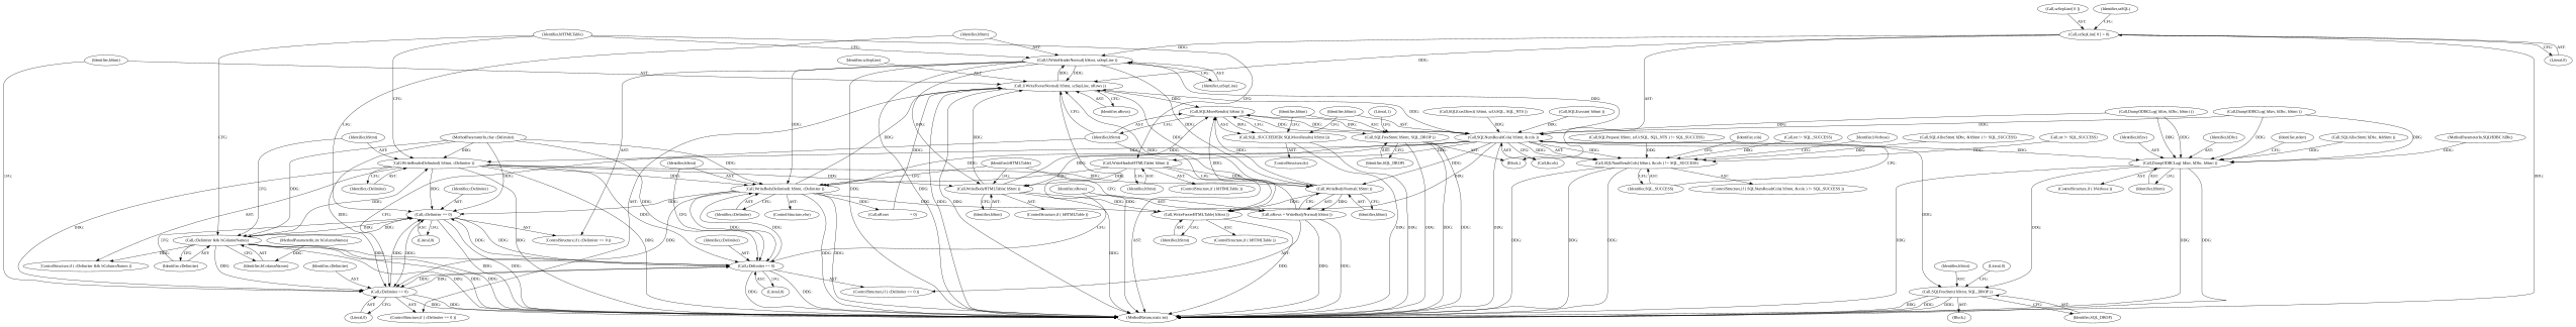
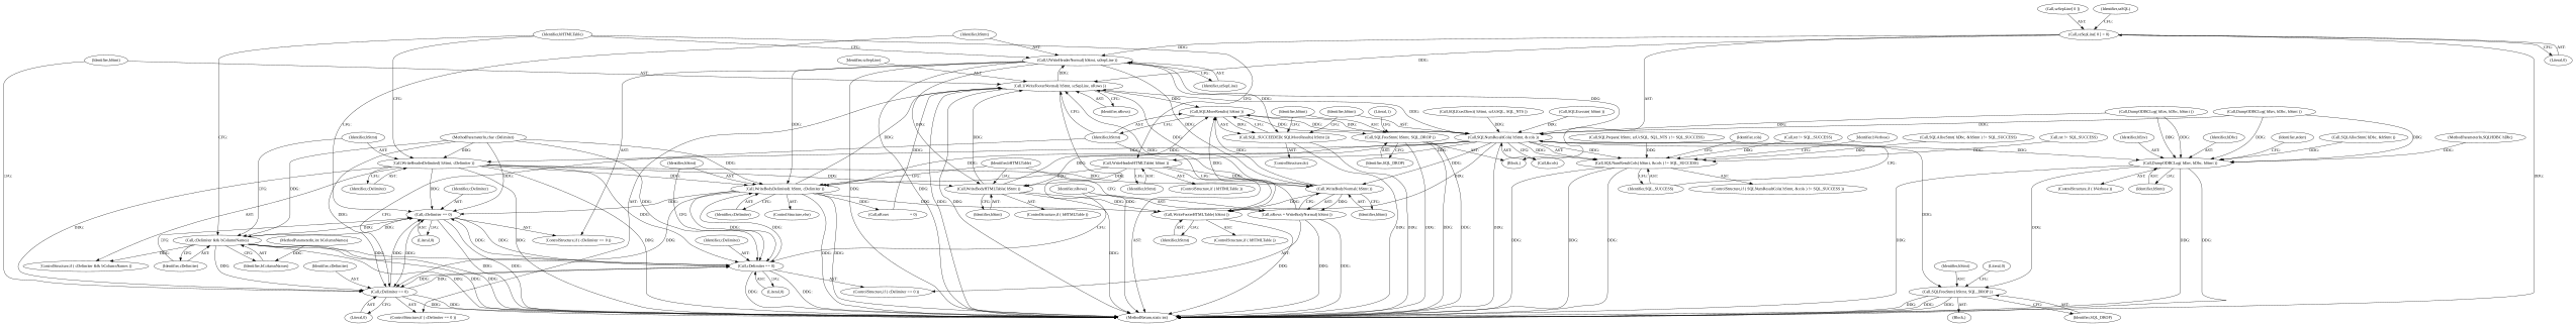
  digraph {
    fontname="Liberation Serif"
    node [fontname="Liberation Serif"]
    edge [fontname="Liberation Serif"]
    n1 [label="(Call,szSepLine[ 0 ] = 0)"]
    n2 [label="(Call,UWriteHeaderNormal( hStmt, szSepLine ))"]
    n3 [label="(Call,UWriteFooterNormal( hStmt, szSepLine, nRows ))"]
    n4 [label="(Block,)"]
    n5 [label="(Literal,0)"]
    n6 [label="(MethodReturn,static int)"]
    n7 [label="(Call,WriteBodyHTMLTable( hStmt ))"]
    n8 [label="(Call,WriteBodyNormal( hStmt ))"]
    n9 [label="(Call,WriteBodyDelimited( hStmt, cDelimiter ))"]
    n10 [label="(ControlStructure,if ( cDelimiter == 0 ))"]
    n11 [label="(Identifier,szSepLine)"]
    n12 [label="(Call,SQLMoreResults( hStmt ))"]
    n13 [label="(ControlStructure,if ( cDelimiter == 0 ))"]
    n14 [label="(Identifier,nRows)"]
    n15 [label="(Call,WriteFooterHTMLTable( hStmt ))"]
    n16 [label="(ControlStructure,if ( bHTMLTable ))"]
    n17 [label="(Identifier,hStmt)"]
    n18 [label="(Call,nRows = WriteBodyNormal( hStmt ))"]
    n19 [label="(Identifier,hStmt)"]
    n20 [label="(Call,cDelimiter == 0)"]
    n21 [label="(Call,cDelimiter == 0)"]
    n22 [label="(Call,cDelimiter == 0)"]
    n23 [label="(Identifier,cDelimiter)"]
    n24 [label="(ControlStructure,else)"]
    n25 [label="(Call,nRows                   = 0)"]
    n26 [label="(Identifier,hStmt)"]
    n27 [label="(ControlStructure,if ( bHTMLTable ))"]
    n28 [label="(Call,SQLNumResultCols( hStmt, &cols ))"]
    n29 [label="(Call,SQL_SUCCEEDED( SQLMoreResults( hStmt )))"]
    n30 [label="(Call,SQLFreeStmt( hStmt, SQL_DROP ))"]
    n31 [label="(Identifier,hStmt)"]
    n32 [label="(Call,SQLNumResultCols( hStmt, &cols ) != SQL_SUCCESS)"]
    n33 [label="(Call,DumpODBCLog( hEnv, hDbc, hStmt ))"]
    n34 [label="(Call,SQLFreeStmt( hStmt, SQL_DROP ))"]
    n35 [label="(Call,WriteHeaderHTMLTable( hStmt ))"]
    n36 [label="(Call,WriteHeaderDelimited( hStmt, cDelimiter ))"]
    n37 [label="(Call,&cols)"]
    n38 [label="(ControlStructure,do)"]
    n39 [label="(Identifier,SQL_DROP)"]
    n40 [label="(Identifier,SQL_SUCCESS)"]
    n41 [label="(ControlStructure,if ( SQLNumResultCols( hStmt, &cols ) != SQL_SUCCESS ))"]
    n42 [label="(Identifier,hStmt)"]
    n43 [label="(ControlStructure,if ( bVerbose ))"]
    n44 [label="(Block,)"]
    n45 [label="(Identifier,SQL_DROP)"]
    n46 [label="(Identifier,hStmt)"]
    n47 [label="(ControlStructure,if ( bHTMLTable ))"]
    n48 [label="(ControlStructure,if ( cDelimiter && bColumnNames ))"]
    n49 [label="(Identifier,cDelimiter)"]
    n50 [label="(ControlStructure,if ( cDelimiter == 0 ))"]
    n51 [label="(Call,cDelimiter && bColumnNames)"]
    n52 [label="(Literal,0)"]
    n53 [label="(Literal,0)"]
    n54 [label="(Literal,0)"]
    n55 [label="(Identifier,bColumnNames)"]
    n56 [label="(Identifier,cDelimiter)"]
    n57 [label="(Call,ret != SQL_SUCCESS)"]
    n58 [label="(Identifier,hStmt)"]
    n59 [label="(Identifier,bHTMLTable)"]
    n60 [label="(Identifier,hStmt)"]
    n61 [label="(Identifier,bVerbose)"]
    n62 [label="(Identifier,nRows)"]
    n63 [label="(Identifier,stderr)"]
    n64 [label="(Call,szSepLine[ 0 ])"]
    n65 [label="(Call,SQLAllocStmt( hDbc, &hStmt ))"]
    n66 [label="(Identifier,hStmt)"]
    n67 [label="(Identifier,hStmt)"]
    n68 [label="(Identifier,hStmt)"]
    n69 [label="(Identifier,cDelimiter)"]
    n70 [label="(Call,DumpODBCLog( hEnv, hDbc, hStmt ))"]
    n71 [label="(Call,SQLExecute( hStmt ))"]
    n72 [label="(Identifier,szSQL)"]
    n73 [label="(MethodParameterIn,SQLHDBC hDbc)"]
    n74 [label="(Call,SQLAllocStmt( hDbc, &hStmt ) != SQL_SUCCESS)"]
    n75 [label="(Literal,1)"]
    n76 [label="(Identifier,cDelimiter)"]
    n77 [label="(Identifier,hEnv)"]
    n78 [label="(Identifier,hStmt)"]
    n79 [label="(Identifier,cDelimiter)"]
    n80 [label="(Call,ret != SQL_SUCCESS)"]
    n81 [label="(Call,DumpODBCLog( hEnv, hDbc, hStmt ))"]
    n82 [label="(Call,SQLExecDirect( hStmt, szUcSQL, SQL_NTS ))"]
    n83 [label="(MethodParameterIn,char cDelimiter)"]
    n84 [label="(MethodParameterIn,int bColumnNames)"]
    n85 [label="(Identifier,bHTMLTable)"]
    n86 [label="(Literal,0)"]
    n87 [label="(Call,SQLPrepare( hStmt, szUcSQL, SQL_NTS ) != SQL_SUCCESS)"]
    n88 [label="(Identifier,cols)"]
    n89 [label="(Identifier,szSepLine)"]
    n90 [label="(Identifier,hStmt)"]
    n91 [label="(Identifier,hDbc)"]
    n1 -> n2 [label="DDG: "]
    n1 -> n3 [label="DDG: "]
    n1 -> n4 [label="AST: "]
    n1 -> n5 [label="CFG: "]
    n1 -> n6 [label="DDG: "]
-   n2 -> n3 [label="DDG: "]
+   n2 -> n29 [label="DDG: "]
    n2 -> n6 [label="DDG: "]
    n2 -> n6 [label="DDG: "]
    n2 -> n7 [label="DDG: "]
    n2 -> n8 [label="DDG: "]
    n2 -> n9 [label="DDG: "]
    n2 -> n10 [label="AST: "]
    n2 -> n11 [label="CFG: "]
    n3 -> n2 [label="DDG: "]
    n3 -> n6 [label="DDG: "]
    n3 -> n6 [label="DDG: "]
    n3 -> n6 [label="DDG: "]
    n3 -> n12 [label="DDG: "]
    n3 -> n13 [label="AST: "]
    n3 -> n14 [label="CFG: "]
    n5 -> n1 [label="AST: "]
    n7 -> n3 [label="DDG: "]
    n7 -> n6 [label="DDG: "]
    n7 -> n12 [label="DDG: "]
    n7 -> n15 [label="DDG: "]
    n7 -> n16 [label="AST: "]
    n7 -> n17 [label="CFG: "]
    n8 -> n3 [label="DDG: "]
    n8 -> n12 [label="DDG: "]
    n8 -> n15 [label="DDG: "]
    n8 -> n18 [label="AST: "]
    n8 -> n18 [label="DDG: "]
    n8 -> n19 [label="CFG: "]
    n9 -> n3 [label="DDG: "]
    n9 -> n6 [label="DDG: "]
    n9 -> n6 [label="DDG: "]
    n9 -> n15 [label="DDG: "]
    n9 -> n20 [label="DDG: "]
    n9 -> n21 [label="DDG: "]
    n9 -> n22 [label="DDG: "]
    n9 -> n23 [label="CFG: "]
    n9 -> n24 [label="AST: "]
    n9 -> n25 [label="DDG: "]
    n11 -> n2 [label="AST: "]
    n12 -> n28 [label="DDG: "]
    n12 -> n29 [label="AST: "]
    n12 -> n29 [label="DDG: "]
    n12 -> n30 [label="DDG: "]
    n12 -> n31 [label="CFG: "]
    n14 -> n3 [label="AST: "]
    n15 -> n6 [label="DDG: "]
    n15 -> n12 [label="DDG: "]
    n15 -> n26 [label="CFG: "]
    n15 -> n27 [label="AST: "]
    n17 -> n7 [label="AST: "]
    n18 -> n3 [label="DDG: "]
    n18 -> n6 [label="DDG: "]
    n18 -> n6 [label="DDG: "]
    n18 -> n8 [label="CFG: "]
    n18 -> n50 [label="AST: "]
    n19 -> n8 [label="AST: "]
    n20 -> n6 [label="DDG: "]
    n20 -> n6 [label="DDG: "]
    n20 -> n10 [label="AST: "]
    n20 -> n21 [label="DDG: "]
    n20 -> n22 [label="DDG: "]
    n20 -> n51 [label="DDG: "]
    n20 -> n52 [label="CFG: "]
    n21 -> n6 [label="DDG: "]
    n21 -> n6 [label="DDG: "]
    n21 -> n9 [label="DDG: "]
    n21 -> n20 [label="DDG: "]
    n21 -> n22 [label="DDG: "]
    n21 -> n50 [label="AST: "]
    n21 -> n53 [label="CFG: "]
    n22 -> n6 [label="DDG: "]
    n22 -> n6 [label="DDG: "]
    n22 -> n13 [label="AST: "]
    n22 -> n20 [label="DDG: "]
    n22 -> n21 [label="DDG: "]
    n22 -> n54 [label="CFG: "]
    n23 -> n9 [label="AST: "]
    n25 -> n3 [label="DDG: "]
    n26 -> n15 [label="AST: "]
    n28 -> n2 [label="DDG: "]
    n28 -> n3 [label="DDG: "]
    n28 -> n6 [label="DDG: "]
    n28 -> n7 [label="DDG: "]
    n28 -> n8 [label="DDG: "]
    n28 -> n9 [label="DDG: "]
    n28 -> n12 [label="DDG: "]
    n28 -> n15 [label="DDG: "]
    n28 -> n32 [label="AST: "]
    n28 -> n32 [label="DDG: "]
    n28 -> n32 [label="DDG: "]
    n28 -> n33 [label="DDG: "]
    n28 -> n34 [label="DDG: "]
    n28 -> n35 [label="DDG: "]
    n28 -> n36 [label="DDG: "]
    n28 -> n37 [label="CFG: "]
    n29 -> n6 [label="DDG: "]
    n29 -> n6 [label="DDG: "]
    n29 -> n12 [label="CFG: "]
    n29 -> n38 [label="AST: "]
    n30 -> n4 [label="AST: "]
    n30 -> n6 [label="DDG: "]
    n30 -> n6 [label="DDG: "]
    n30 -> n6 [label="DDG: "]
    n30 -> n39 [label="CFG: "]
    n31 -> n3 [label="CFG: "]
    n31 -> n12 [label="AST: "]
    n31 -> n15 [label="CFG: "]
    n31 -> n22 [label="CFG: "]
    n32 -> n6 [label="DDG: "]
    n32 -> n6 [label="DDG: "]
    n32 -> n6 [label="DDG: "]
    n32 -> n40 [label="CFG: "]
    n32 -> n41 [label="AST: "]
    n33 -> n6 [label="DDG: "]
    n33 -> n6 [label="DDG: "]
    n33 -> n6 [label="DDG: "]
    n33 -> n34 [label="DDG: "]
    n33 -> n42 [label="CFG: "]
    n33 -> n43 [label="AST: "]
    n34 -> n6 [label="DDG: "]
    n34 -> n6 [label="DDG: "]
    n34 -> n6 [label="DDG: "]
    n34 -> n44 [label="AST: "]
    n34 -> n45 [label="CFG: "]
    n35 -> n6 [label="AST: "]
    n35 -> n7 [label="DDG: "]
    n35 -> n8 [label="DDG: "]
    n35 -> n9 [label="DDG: "]
    n35 -> n46 [label="CFG: "]
    n35 -> n47 [label="AST: "]
    n36 -> n6 [label="DDG: "]
    n36 -> n6 [label="DDG: "]
    n36 -> n7 [label="DDG: "]
    n36 -> n8 [label="DDG: "]
    n36 -> n9 [label="DDG: "]
    n36 -> n20 [label="DDG: "]
    n36 -> n21 [label="DDG: "]
    n36 -> n22 [label="DDG: "]
    n36 -> n48 [label="AST: "]
    n36 -> n49 [label="CFG: "]
    n37 -> n28 [label="AST: "]
    n39 -> n30 [label="AST: "]
    n40 -> n28 [label="CFG: "]
    n40 -> n32 [label="AST: "]
    n42 -> n33 [label="AST: "]
    n45 -> n34 [label="AST: "]
    n46 -> n35 [label="AST: "]
    n49 -> n36 [label="AST: "]
    n51 -> n6 [label="DDG: "]
    n51 -> n6 [label="DDG: "]
    n51 -> n6 [label="DDG: "]
    n51 -> n20 [label="DDG: "]
    n51 -> n21 [label="DDG: "]
    n51 -> n22 [label="DDG: "]
-   n51 -> n36 [label="DDG: "]
    n51 -> n48 [label="DDG: "]
    n51 -> n55 [label="CFG: "]
    n51 -> n56 [label="CFG: "]
    n52 -> n20 [label="AST: "]
    n53 -> n21 [label="AST: "]
    n54 -> n22 [label="AST: "]
    n55 -> n51 [label="AST: "]
    n56 -> n20 [label="CFG: "]
    n56 -> n51 [label="AST: "]
    n57 -> n32 [label="DDG: "]
    n58 -> n29 [label="CFG: "]
    n58 -> n30 [label="AST: "]
    n59 -> n2 [label="CFG: "]
    n59 -> n35 [label="CFG: "]
    n59 -> n36 [label="CFG: "]
    n59 -> n51 [label="CFG: "]
    n60 -> n3 [label="AST: "]
    n60 -> n22 [label="CFG: "]
    n61 -> n32 [label="CFG: "]
    n62 -> n18 [label="AST: "]
    n62 -> n21 [label="CFG: "]
    n63 -> n33 [label="CFG: "]
    n64 -> n1 [label="AST: "]
    n65 -> n33 [label="DDG: "]
    n66 -> n36 [label="AST: "]
    n66 -> n51 [label="CFG: "]
    n67 -> n2 [label="AST: "]
    n67 -> n20 [label="CFG: "]
    n68 -> n34 [label="AST: "]
    n69 -> n21 [label="AST: "]
    n70 -> n28 [label="DDG: "]
    n70 -> n33 [label="DDG: "]
    n70 -> n33 [label="DDG: "]
    n71 -> n28 [label="DDG: "]
    n72 -> n1 [label="CFG: "]
    n73 -> n33 [label="DDG: "]
    n74 -> n32 [label="DDG: "]
    n75 -> n30 [label="CFG: "]
    n76 -> n20 [label="AST: "]
    n77 -> n33 [label="AST: "]
    n78 -> n28 [label="AST: "]
    n78 -> n29 [label="CFG: "]
    n79 -> n22 [label="AST: "]
    n80 -> n32 [label="DDG: "]
    n81 -> n28 [label="DDG: "]
    n81 -> n33 [label="DDG: "]
    n81 -> n33 [label="DDG: "]
    n82 -> n28 [label="DDG: "]
    n83 -> n9 [label="DDG: "]
    n83 -> n20 [label="DDG: "]
    n83 -> n21 [label="DDG: "]
    n83 -> n22 [label="DDG: "]
    n83 -> n36 [label="DDG: "]
    n83 -> n51 [label="DDG: "]
    n84 -> n55 [label="DDG: "]
    n85 -> n7 [label="CFG: "]
    n85 -> n9 [label="CFG: "]
    n85 -> n18 [label="CFG: "]
    n86 -> n34 [label="CFG: "]
    n87 -> n32 [label="DDG: "]
    n88 -> n32 [label="CFG: "]
    n89 -> n3 [label="AST: "]
    n90 -> n9 [label="AST: "]
    n90 -> n21 [label="CFG: "]
    n91 -> n33 [label="AST: "]
  }
